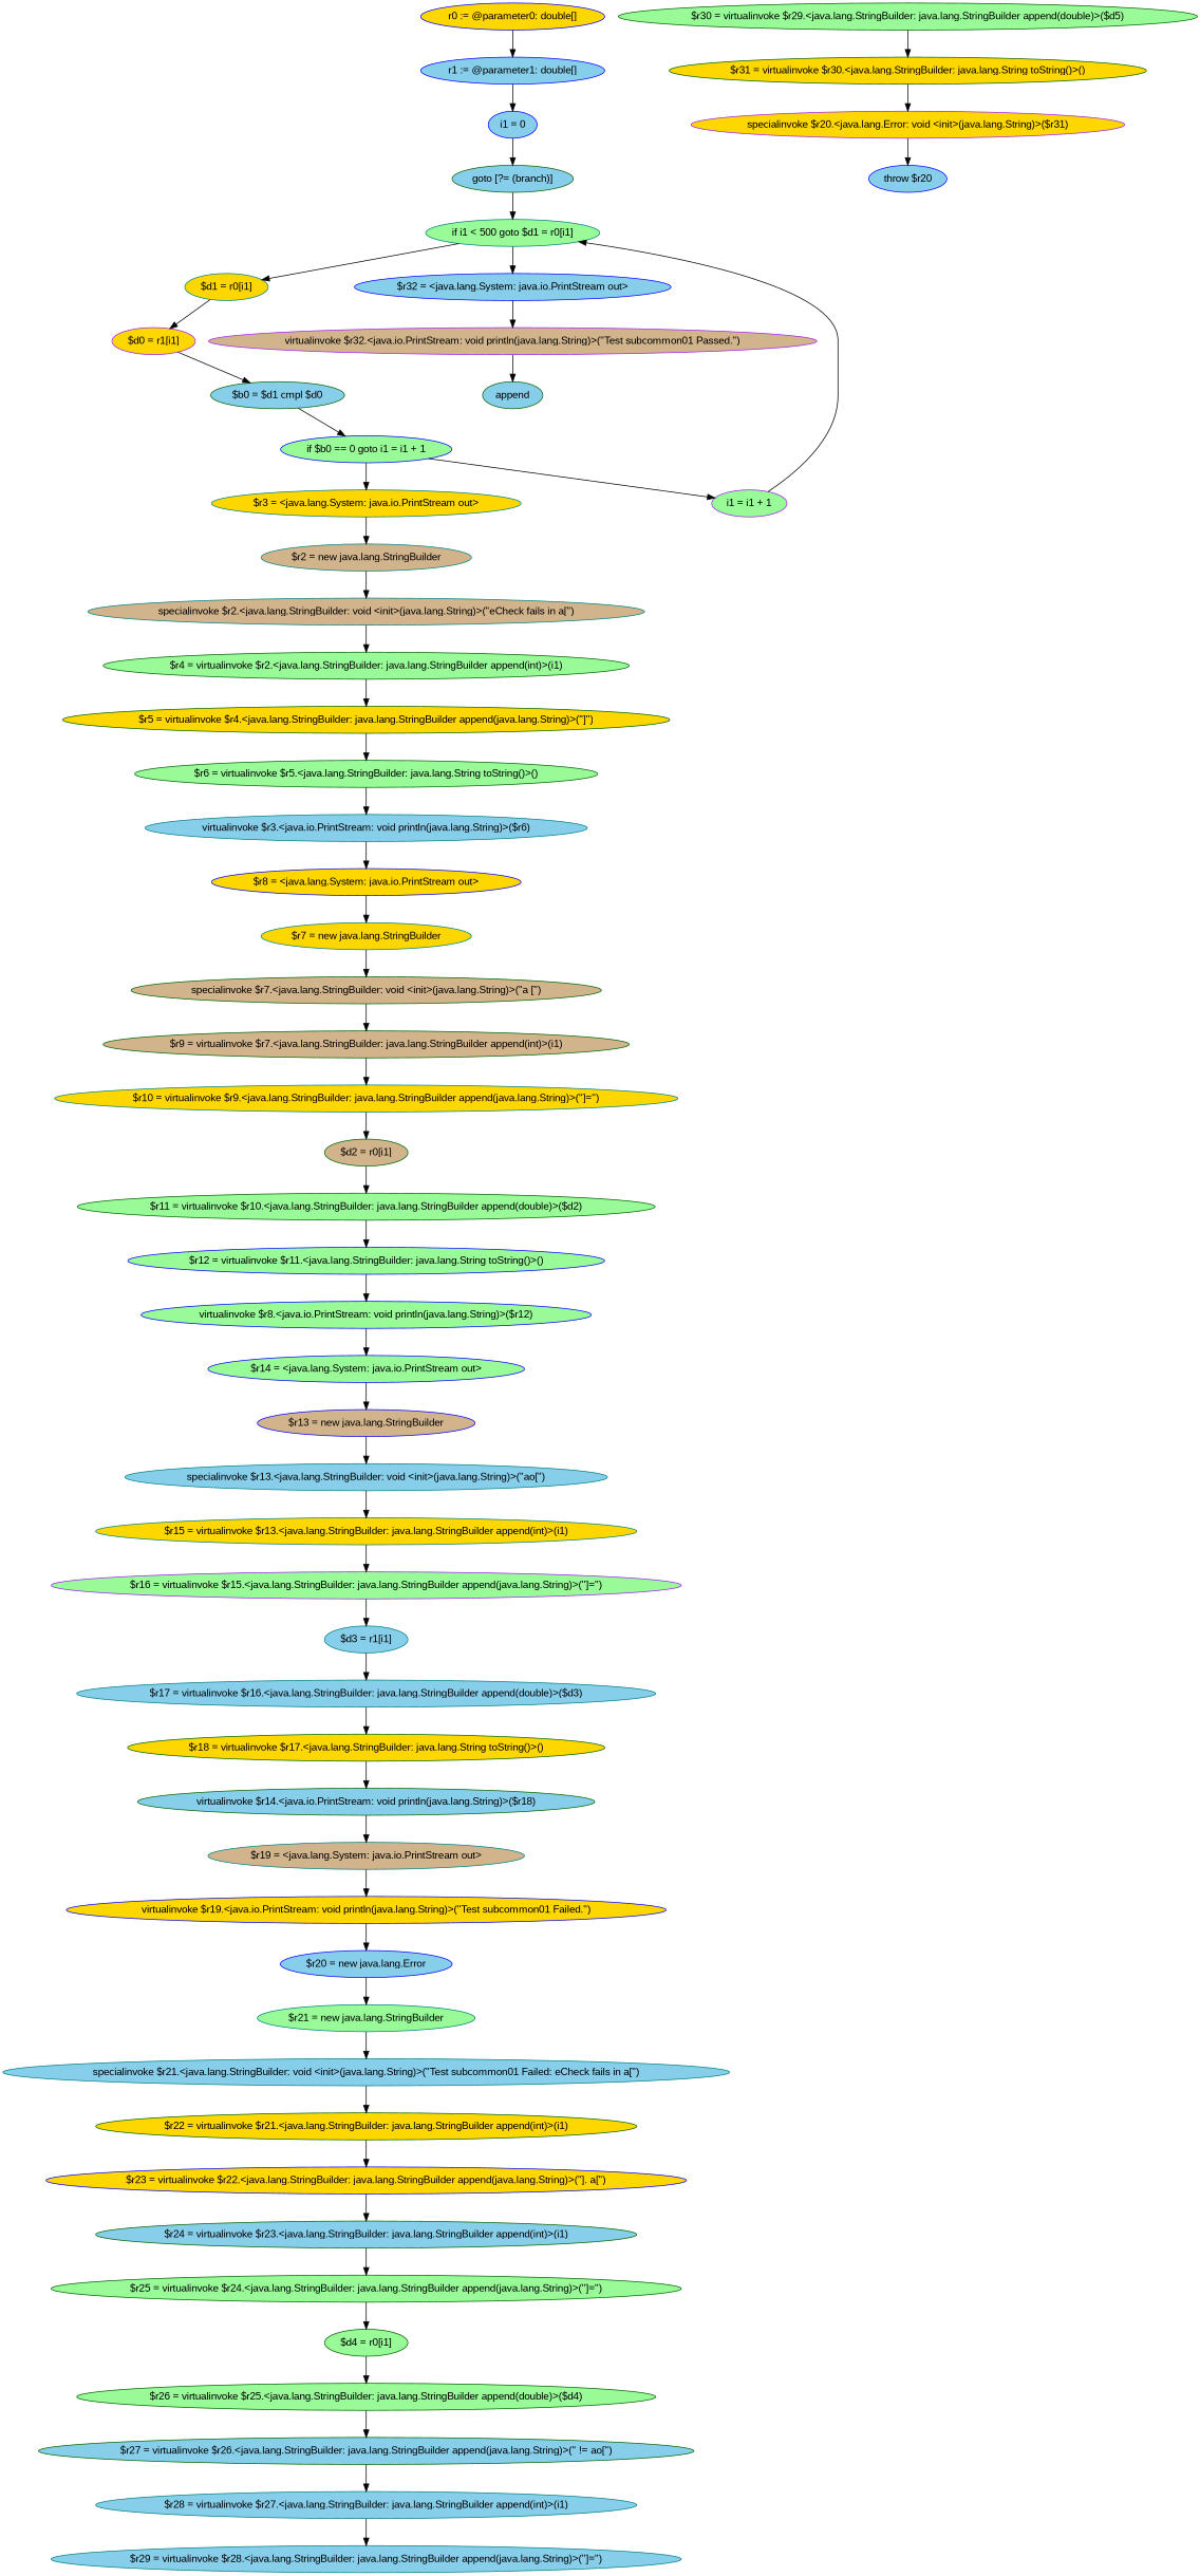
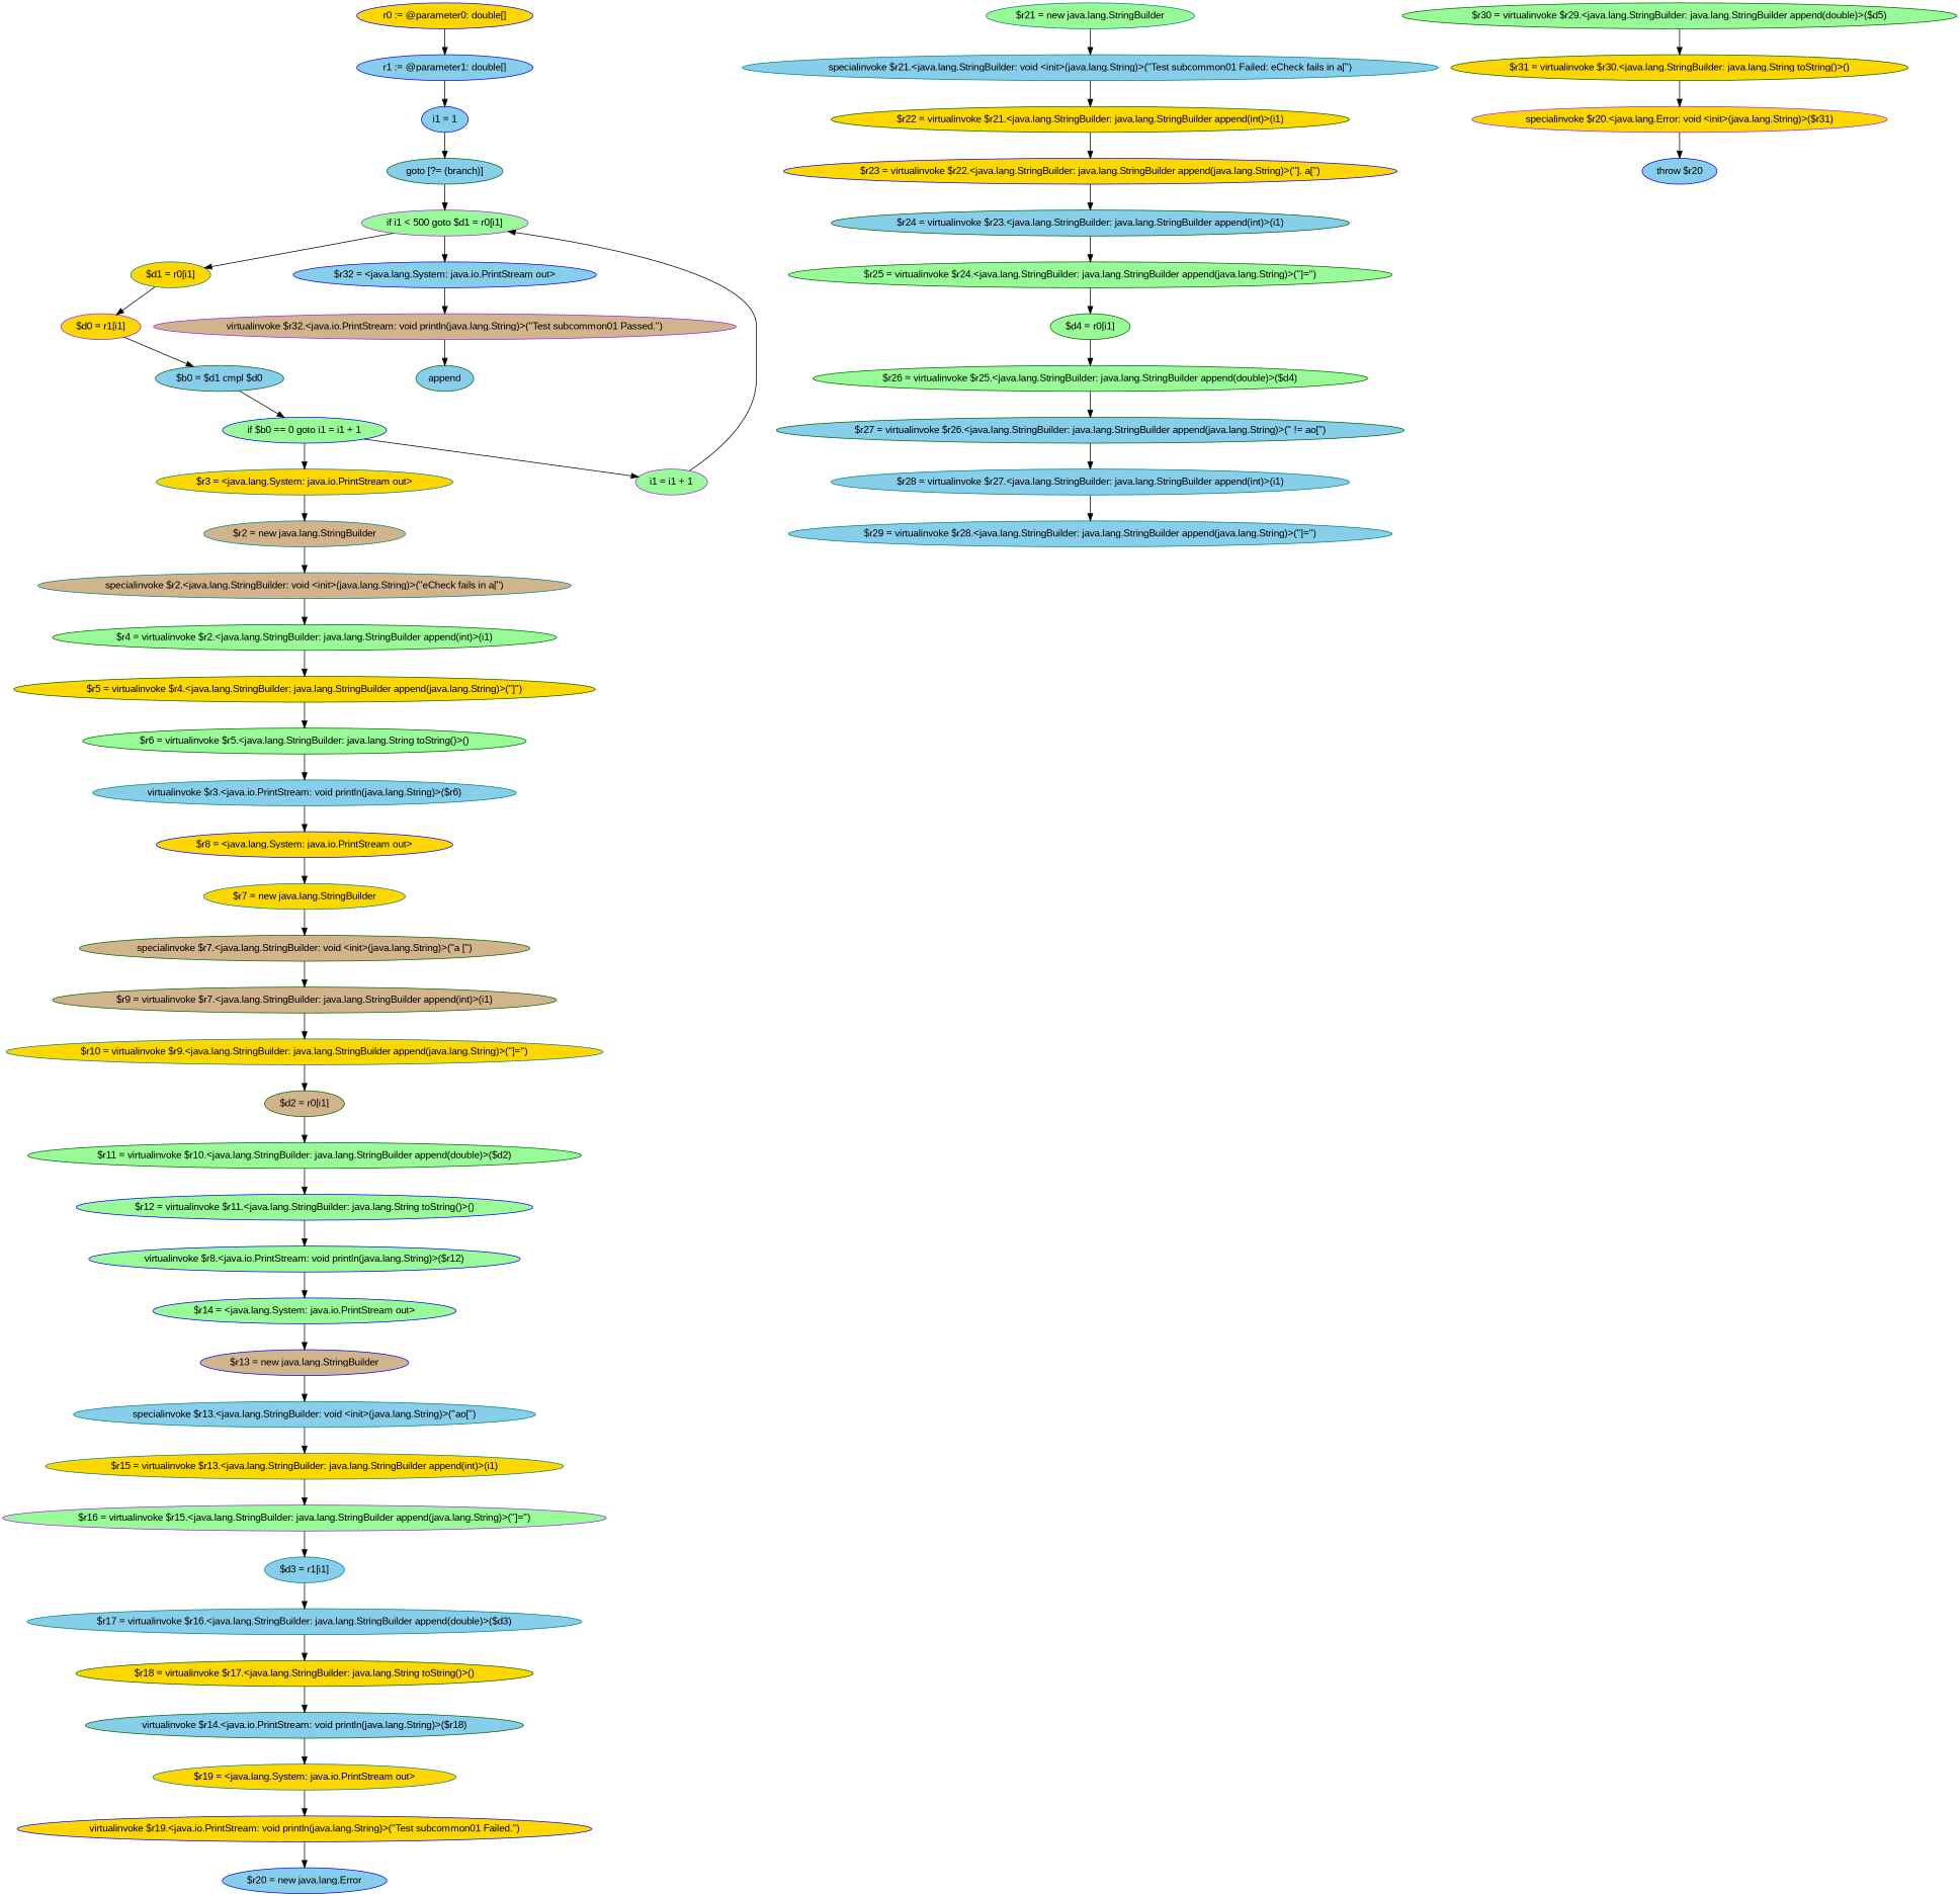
  digraph {
    fontname="Liberation Sans"
    node [color=darkgreen fillcolor=skyblue fontname="Liberation Sans" style=filled]
    edge [fontname="Liberation Sans"]
    "r0 := @parameter0: double[]" [color=blue fillcolor=gold]
    "r1 := @parameter1: double[]" [color=blue]
-   "i1 = 0" [color=blue]
+   "i1 = 0" [color=blue label="i1 = 1"]
    "goto [?= (branch)]"
-   "if i1 < 500 goto $d1 = r0[i1]" [color=teal fillcolor=palegreen]
+   "if i1 < 500 goto $d1 = r0[i1]" [color=purple fillcolor=palegreen]
    "$d1 = r0[i1]" [color=teal fillcolor=gold]
    "$r32 = <java.lang.System: java.io.PrintStream out>" [color=blue]
    "$d0 = r1[i1]" [color=purple fillcolor=gold]
    "$b0 = $d1 cmpl $d0"
    "if $b0 == 0 goto i1 = i1 + 1" [color=blue fillcolor=palegreen]
    "$r3 = <java.lang.System: java.io.PrintStream out>" [color=teal fillcolor=gold]
    "i1 = i1 + 1" [color=purple fillcolor=palegreen]
    "$r2 = new java.lang.StringBuilder" [color=teal fillcolor=tan]
    "specialinvoke $r2.<java.lang.StringBuilder: void <init>(java.lang.String)>(\"eCheck fails in a[\")" [color=teal fillcolor=tan]
    "$r4 = virtualinvoke $r2.<java.lang.StringBuilder: java.lang.StringBuilder append(int)>(i1)" [fillcolor=palegreen]
    "$r5 = virtualinvoke $r4.<java.lang.StringBuilder: java.lang.StringBuilder append(java.lang.String)>(\"]\")" [fillcolor=gold]
    "$r6 = virtualinvoke $r5.<java.lang.StringBuilder: java.lang.String toString()>()" [fillcolor=palegreen]
    "virtualinvoke $r3.<java.io.PrintStream: void println(java.lang.String)>($r6)" [color=teal]
    "$r8 = <java.lang.System: java.io.PrintStream out>" [color=blue fillcolor=gold]
    "$r7 = new java.lang.StringBuilder" [color=teal fillcolor=gold]
    "specialinvoke $r7.<java.lang.StringBuilder: void <init>(java.lang.String)>(\"a [\")" [fillcolor=tan]
    "$r9 = virtualinvoke $r7.<java.lang.StringBuilder: java.lang.StringBuilder append(int)>(i1)" [fillcolor=tan]
    "$r10 = virtualinvoke $r9.<java.lang.StringBuilder: java.lang.StringBuilder append(java.lang.String)>(\"]=\")" [color=teal fillcolor=gold]
    "$d2 = r0[i1]" [fillcolor=tan]
    "$r11 = virtualinvoke $r10.<java.lang.StringBuilder: java.lang.StringBuilder append(double)>($d2)" [fillcolor=palegreen]
    "$r12 = virtualinvoke $r11.<java.lang.StringBuilder: java.lang.String toString()>()" [color=blue fillcolor=palegreen]
    "virtualinvoke $r8.<java.io.PrintStream: void println(java.lang.String)>($r12)" [color=blue fillcolor=palegreen]
    "$r14 = <java.lang.System: java.io.PrintStream out>" [color=blue fillcolor=palegreen]
    "$r13 = new java.lang.StringBuilder" [color=blue fillcolor=tan]
    "specialinvoke $r13.<java.lang.StringBuilder: void <init>(java.lang.String)>(\"ao[\")" [color=teal]
    "$r15 = virtualinvoke $r13.<java.lang.StringBuilder: java.lang.StringBuilder append(int)>(i1)" [color=teal fillcolor=gold]
    "$r16 = virtualinvoke $r15.<java.lang.StringBuilder: java.lang.StringBuilder append(java.lang.String)>(\"]=\")" [color=purple fillcolor=palegreen]
    "$d3 = r1[i1]" [color=teal]
    "$r17 = virtualinvoke $r16.<java.lang.StringBuilder: java.lang.StringBuilder append(double)>($d3)" [color=teal]
    "$r18 = virtualinvoke $r17.<java.lang.StringBuilder: java.lang.String toString()>()" [fillcolor=gold]
    "virtualinvoke $r14.<java.io.PrintStream: void println(java.lang.String)>($r18)"
-   "$r19 = <java.lang.System: java.io.PrintStream out>" [color=teal fillcolor=tan]
+   "$r19 = <java.lang.System: java.io.PrintStream out>" [color=teal fillcolor=gold]
    "virtualinvoke $r19.<java.io.PrintStream: void println(java.lang.String)>(\"Test subcommon01 Failed.\")" [color=blue fillcolor=gold]
    "$r20 = new java.lang.Error" [color=blue]
    "$r21 = new java.lang.StringBuilder" [color=teal fillcolor=palegreen]
    "specialinvoke $r21.<java.lang.StringBuilder: void <init>(java.lang.String)>(\"Test subcommon01 Failed: eCheck fails in a[\")" [color=teal]
    "$r22 = virtualinvoke $r21.<java.lang.StringBuilder: java.lang.StringBuilder append(int)>(i1)" [fillcolor=gold]
    "$r23 = virtualinvoke $r22.<java.lang.StringBuilder: java.lang.StringBuilder append(java.lang.String)>(\"]. a[\")" [color=blue fillcolor=gold]
    "$r24 = virtualinvoke $r23.<java.lang.StringBuilder: java.lang.StringBuilder append(int)>(i1)"
    "$r25 = virtualinvoke $r24.<java.lang.StringBuilder: java.lang.StringBuilder append(java.lang.String)>(\"]=\")" [fillcolor=palegreen]
    "$d4 = r0[i1]" [fillcolor=palegreen]
    "$r26 = virtualinvoke $r25.<java.lang.StringBuilder: java.lang.StringBuilder append(double)>($d4)" [fillcolor=palegreen]
    "$r27 = virtualinvoke $r26.<java.lang.StringBuilder: java.lang.StringBuilder append(java.lang.String)>(\" != ao[\")"
    "$r28 = virtualinvoke $r27.<java.lang.StringBuilder: java.lang.StringBuilder append(int)>(i1)" [color=teal]
    "$r29 = virtualinvoke $r28.<java.lang.StringBuilder: java.lang.StringBuilder append(java.lang.String)>(\"]=\")" [color=teal]
    "$r30 = virtualinvoke $r29.<java.lang.StringBuilder: java.lang.StringBuilder append(double)>($d5)" [fillcolor=palegreen]
    "$r31 = virtualinvoke $r30.<java.lang.StringBuilder: java.lang.String toString()>()" [fillcolor=gold]
    "specialinvoke $r20.<java.lang.Error: void <init>(java.lang.String)>($r31)" [color=purple fillcolor=gold]
    "throw $r20" [color=blue]
    "virtualinvoke $r32.<java.io.PrintStream: void println(java.lang.String)>(\"Test subcommon01 Passed.\")" [color=purple fillcolor=tan]
    n56 [label=append]
    "r0 := @parameter0: double[]" -> "r1 := @parameter1: double[]"
    "r1 := @parameter1: double[]" -> "i1 = 0"
    "i1 = 0" -> "goto [?= (branch)]"
    "goto [?= (branch)]" -> "if i1 < 500 goto $d1 = r0[i1]"
    "if i1 < 500 goto $d1 = r0[i1]" -> "$d1 = r0[i1]"
    "if i1 < 500 goto $d1 = r0[i1]" -> "$r32 = <java.lang.System: java.io.PrintStream out>"
    "$d1 = r0[i1]" -> "$d0 = r1[i1]"
    "$r32 = <java.lang.System: java.io.PrintStream out>" -> "virtualinvoke $r32.<java.io.PrintStream: void println(java.lang.String)>(\"Test subcommon01 Passed.\")"
    "$d0 = r1[i1]" -> "$b0 = $d1 cmpl $d0"
    "$b0 = $d1 cmpl $d0" -> "if $b0 == 0 goto i1 = i1 + 1"
    "if $b0 == 0 goto i1 = i1 + 1" -> "$r3 = <java.lang.System: java.io.PrintStream out>"
    "if $b0 == 0 goto i1 = i1 + 1" -> "i1 = i1 + 1"
    "$r3 = <java.lang.System: java.io.PrintStream out>" -> "$r2 = new java.lang.StringBuilder"
    "i1 = i1 + 1" -> "if i1 < 500 goto $d1 = r0[i1]"
    "$r2 = new java.lang.StringBuilder" -> "specialinvoke $r2.<java.lang.StringBuilder: void <init>(java.lang.String)>(\"eCheck fails in a[\")"
    "specialinvoke $r2.<java.lang.StringBuilder: void <init>(java.lang.String)>(\"eCheck fails in a[\")" -> "$r4 = virtualinvoke $r2.<java.lang.StringBuilder: java.lang.StringBuilder append(int)>(i1)"
    "$r4 = virtualinvoke $r2.<java.lang.StringBuilder: java.lang.StringBuilder append(int)>(i1)" -> "$r5 = virtualinvoke $r4.<java.lang.StringBuilder: java.lang.StringBuilder append(java.lang.String)>(\"]\")"
    "$r5 = virtualinvoke $r4.<java.lang.StringBuilder: java.lang.StringBuilder append(java.lang.String)>(\"]\")" -> "$r6 = virtualinvoke $r5.<java.lang.StringBuilder: java.lang.String toString()>()"
    "$r6 = virtualinvoke $r5.<java.lang.StringBuilder: java.lang.String toString()>()" -> "virtualinvoke $r3.<java.io.PrintStream: void println(java.lang.String)>($r6)"
    "virtualinvoke $r3.<java.io.PrintStream: void println(java.lang.String)>($r6)" -> "$r8 = <java.lang.System: java.io.PrintStream out>"
    "$r8 = <java.lang.System: java.io.PrintStream out>" -> "$r7 = new java.lang.StringBuilder"
    "$r7 = new java.lang.StringBuilder" -> "specialinvoke $r7.<java.lang.StringBuilder: void <init>(java.lang.String)>(\"a [\")"
    "specialinvoke $r7.<java.lang.StringBuilder: void <init>(java.lang.String)>(\"a [\")" -> "$r9 = virtualinvoke $r7.<java.lang.StringBuilder: java.lang.StringBuilder append(int)>(i1)"
    "$r9 = virtualinvoke $r7.<java.lang.StringBuilder: java.lang.StringBuilder append(int)>(i1)" -> "$r10 = virtualinvoke $r9.<java.lang.StringBuilder: java.lang.StringBuilder append(java.lang.String)>(\"]=\")"
    "$r10 = virtualinvoke $r9.<java.lang.StringBuilder: java.lang.StringBuilder append(java.lang.String)>(\"]=\")" -> "$d2 = r0[i1]"
    "$d2 = r0[i1]" -> "$r11 = virtualinvoke $r10.<java.lang.StringBuilder: java.lang.StringBuilder append(double)>($d2)"
    "$r11 = virtualinvoke $r10.<java.lang.StringBuilder: java.lang.StringBuilder append(double)>($d2)" -> "$r12 = virtualinvoke $r11.<java.lang.StringBuilder: java.lang.String toString()>()"
    "$r12 = virtualinvoke $r11.<java.lang.StringBuilder: java.lang.String toString()>()" -> "virtualinvoke $r8.<java.io.PrintStream: void println(java.lang.String)>($r12)"
    "virtualinvoke $r8.<java.io.PrintStream: void println(java.lang.String)>($r12)" -> "$r14 = <java.lang.System: java.io.PrintStream out>"
    "$r14 = <java.lang.System: java.io.PrintStream out>" -> "$r13 = new java.lang.StringBuilder"
    "$r13 = new java.lang.StringBuilder" -> "specialinvoke $r13.<java.lang.StringBuilder: void <init>(java.lang.String)>(\"ao[\")"
    "specialinvoke $r13.<java.lang.StringBuilder: void <init>(java.lang.String)>(\"ao[\")" -> "$r15 = virtualinvoke $r13.<java.lang.StringBuilder: java.lang.StringBuilder append(int)>(i1)"
    "$r15 = virtualinvoke $r13.<java.lang.StringBuilder: java.lang.StringBuilder append(int)>(i1)" -> "$r16 = virtualinvoke $r15.<java.lang.StringBuilder: java.lang.StringBuilder append(java.lang.String)>(\"]=\")"
    "$r16 = virtualinvoke $r15.<java.lang.StringBuilder: java.lang.StringBuilder append(java.lang.String)>(\"]=\")" -> "$d3 = r1[i1]"
    "$d3 = r1[i1]" -> "$r17 = virtualinvoke $r16.<java.lang.StringBuilder: java.lang.StringBuilder append(double)>($d3)"
    "$r17 = virtualinvoke $r16.<java.lang.StringBuilder: java.lang.StringBuilder append(double)>($d3)" -> "$r18 = virtualinvoke $r17.<java.lang.StringBuilder: java.lang.String toString()>()"
    "$r18 = virtualinvoke $r17.<java.lang.StringBuilder: java.lang.String toString()>()" -> "virtualinvoke $r14.<java.io.PrintStream: void println(java.lang.String)>($r18)"
    "virtualinvoke $r14.<java.io.PrintStream: void println(java.lang.String)>($r18)" -> "$r19 = <java.lang.System: java.io.PrintStream out>"
    "$r19 = <java.lang.System: java.io.PrintStream out>" -> "virtualinvoke $r19.<java.io.PrintStream: void println(java.lang.String)>(\"Test subcommon01 Failed.\")"
    "virtualinvoke $r19.<java.io.PrintStream: void println(java.lang.String)>(\"Test subcommon01 Failed.\")" -> "$r20 = new java.lang.Error"
-   "$r20 = new java.lang.Error" -> "$r21 = new java.lang.StringBuilder"
    "$r21 = new java.lang.StringBuilder" -> "specialinvoke $r21.<java.lang.StringBuilder: void <init>(java.lang.String)>(\"Test subcommon01 Failed: eCheck fails in a[\")"
    "specialinvoke $r21.<java.lang.StringBuilder: void <init>(java.lang.String)>(\"Test subcommon01 Failed: eCheck fails in a[\")" -> "$r22 = virtualinvoke $r21.<java.lang.StringBuilder: java.lang.StringBuilder append(int)>(i1)"
    "$r22 = virtualinvoke $r21.<java.lang.StringBuilder: java.lang.StringBuilder append(int)>(i1)" -> "$r23 = virtualinvoke $r22.<java.lang.StringBuilder: java.lang.StringBuilder append(java.lang.String)>(\"]. a[\")"
    "$r23 = virtualinvoke $r22.<java.lang.StringBuilder: java.lang.StringBuilder append(java.lang.String)>(\"]. a[\")" -> "$r24 = virtualinvoke $r23.<java.lang.StringBuilder: java.lang.StringBuilder append(int)>(i1)"
    "$r24 = virtualinvoke $r23.<java.lang.StringBuilder: java.lang.StringBuilder append(int)>(i1)" -> "$r25 = virtualinvoke $r24.<java.lang.StringBuilder: java.lang.StringBuilder append(java.lang.String)>(\"]=\")"
    "$r25 = virtualinvoke $r24.<java.lang.StringBuilder: java.lang.StringBuilder append(java.lang.String)>(\"]=\")" -> "$d4 = r0[i1]"
    "$d4 = r0[i1]" -> "$r26 = virtualinvoke $r25.<java.lang.StringBuilder: java.lang.StringBuilder append(double)>($d4)"
    "$r26 = virtualinvoke $r25.<java.lang.StringBuilder: java.lang.StringBuilder append(double)>($d4)" -> "$r27 = virtualinvoke $r26.<java.lang.StringBuilder: java.lang.StringBuilder append(java.lang.String)>(\" != ao[\")"
    "$r27 = virtualinvoke $r26.<java.lang.StringBuilder: java.lang.StringBuilder append(java.lang.String)>(\" != ao[\")" -> "$r28 = virtualinvoke $r27.<java.lang.StringBuilder: java.lang.StringBuilder append(int)>(i1)"
    "$r28 = virtualinvoke $r27.<java.lang.StringBuilder: java.lang.StringBuilder append(int)>(i1)" -> "$r29 = virtualinvoke $r28.<java.lang.StringBuilder: java.lang.StringBuilder append(java.lang.String)>(\"]=\")"
    "$r30 = virtualinvoke $r29.<java.lang.StringBuilder: java.lang.StringBuilder append(double)>($d5)" -> "$r31 = virtualinvoke $r30.<java.lang.StringBuilder: java.lang.String toString()>()"
    "$r31 = virtualinvoke $r30.<java.lang.StringBuilder: java.lang.String toString()>()" -> "specialinvoke $r20.<java.lang.Error: void <init>(java.lang.String)>($r31)"
    "specialinvoke $r20.<java.lang.Error: void <init>(java.lang.String)>($r31)" -> "throw $r20"
    "virtualinvoke $r32.<java.io.PrintStream: void println(java.lang.String)>(\"Test subcommon01 Passed.\")" -> n56
  }
